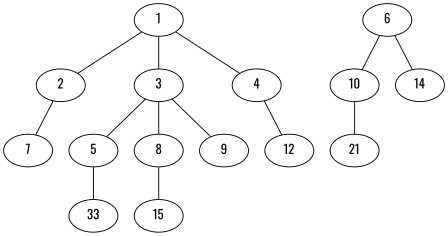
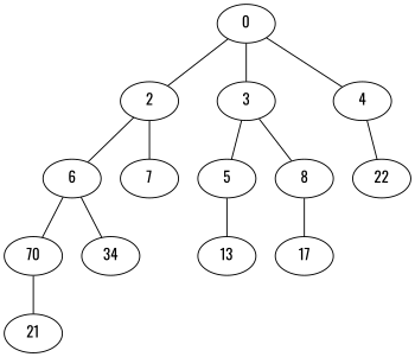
  graph {
    fontname=Oswald
    node [chem=O fontname=Oswald]
    edge [fontname=Oswald valence=1]
-   1 [chem=C]
+   1 [chem=C label=0]
    2 [chem=C]
    3 [chem=C]
    4
    6 [chem=N]
    7
    5
    8 [chem=N]
-   9
-   12 [chem=H]
-   13 [chem=H label=33]
-   10 [chem=C]
-   14 [chem=H]
-   15 [chem=H]
+   12 [chem=H label=22]
+   13 [chem=H]
+   10 [chem=C label=70]
+   14 [chem=H label=34]
+   15 [chem=H label=17]
    n15 [label=21]
    1 -- 2
    1 -- 3
    1 -- 4
+   2 -- 6
    2 -- 7 [valence=2]
    3 -- 5
    3 -- 8
-   3 -- 9 [valence=2]
    4 -- 12
    6 -- 10
    6 -- 14
    5 -- 13
    8 -- 15
    10 -- n15 [valence=2]
  }
